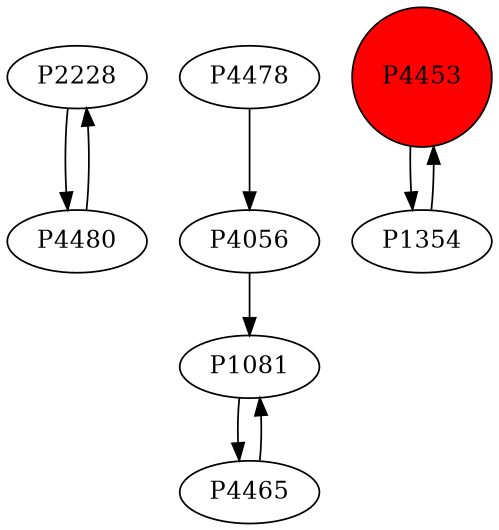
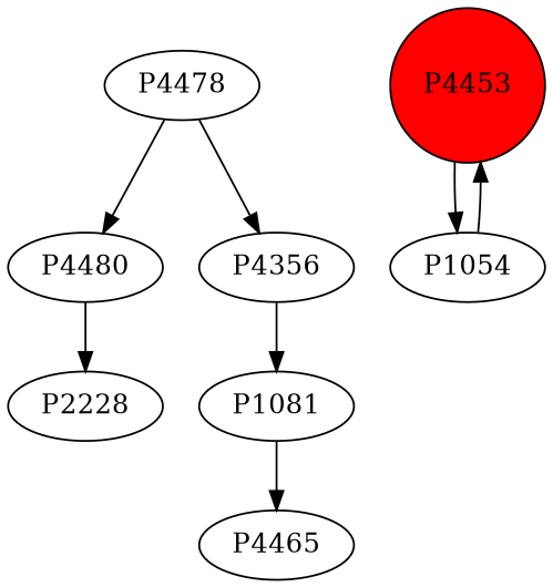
  digraph {
    P2228
    P4480
-   P4356 [label=P4056]
+   P4356
    P1081
    P4478
    P4465
    P4453 [fillcolor=red shape=circle style=filled]
-   P1054 [label=P1354]
-   P2228 -> P4480
+   P1054
+   P4478 -> P4480
    P4480 -> P2228
    P4356 -> P1081
    P1081 -> P4465
    P4478 -> P4356
-   P4465 -> P1081
    P4453 -> P1054
    P1054 -> P4453
  }
